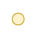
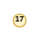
  <mxCell id="0" />
  <mxCell id="1" parent="0" />
  <mxCell id="2" value="" style="group;fontStyle=1" parent="1" vertex="1" connectable="0"><mxGeometry x="20" y="20" width="20" height="21" as="geometry" /></mxCell>
  <mxCell id="3" value="" style="ellipse;whiteSpace=wrap;html=1;aspect=fixed;fillColor=#fff2cc;strokeColor=#d6b656;strokeWidth=2;fontStyle=1" parent="2" vertex="1"><mxGeometry y="1" width="20" height="20" as="geometry" /></mxCell>
+ <mxCell id="4" value="17" style="text;html=1;strokeColor=none;fillColor=none;align=center;verticalAlign=middle;whiteSpace=wrap;rounded=0;fontStyle=1" parent="2" vertex="1"><mxGeometry width="20" height="20" as="geometry" /></mxCell>
